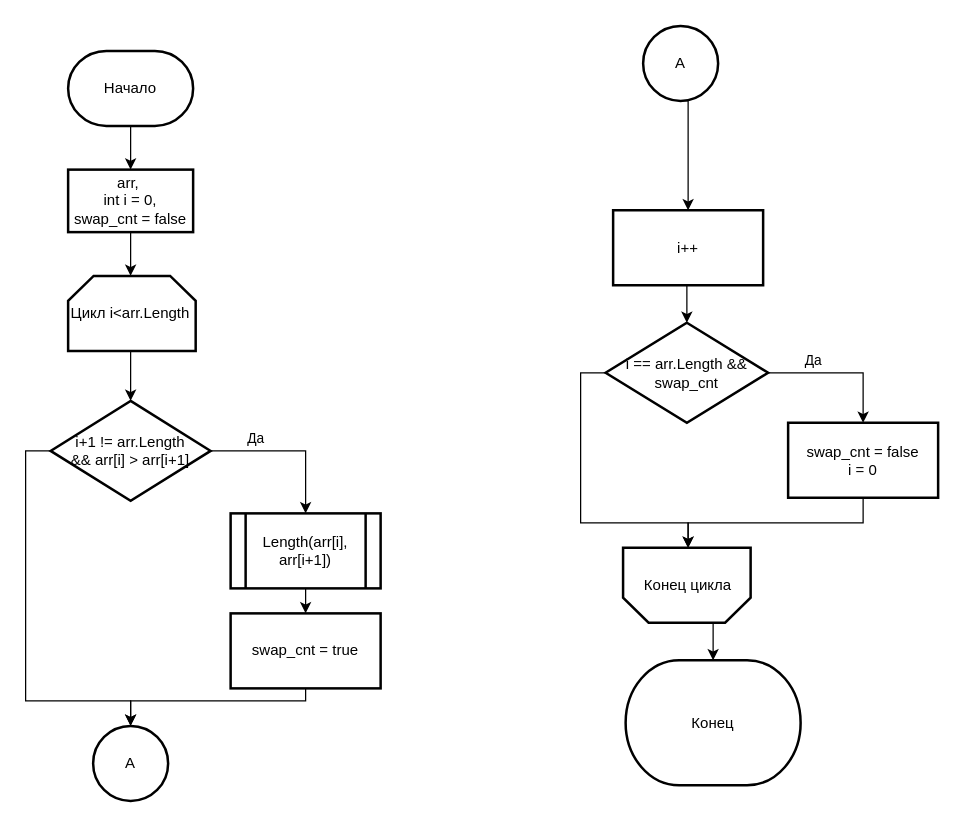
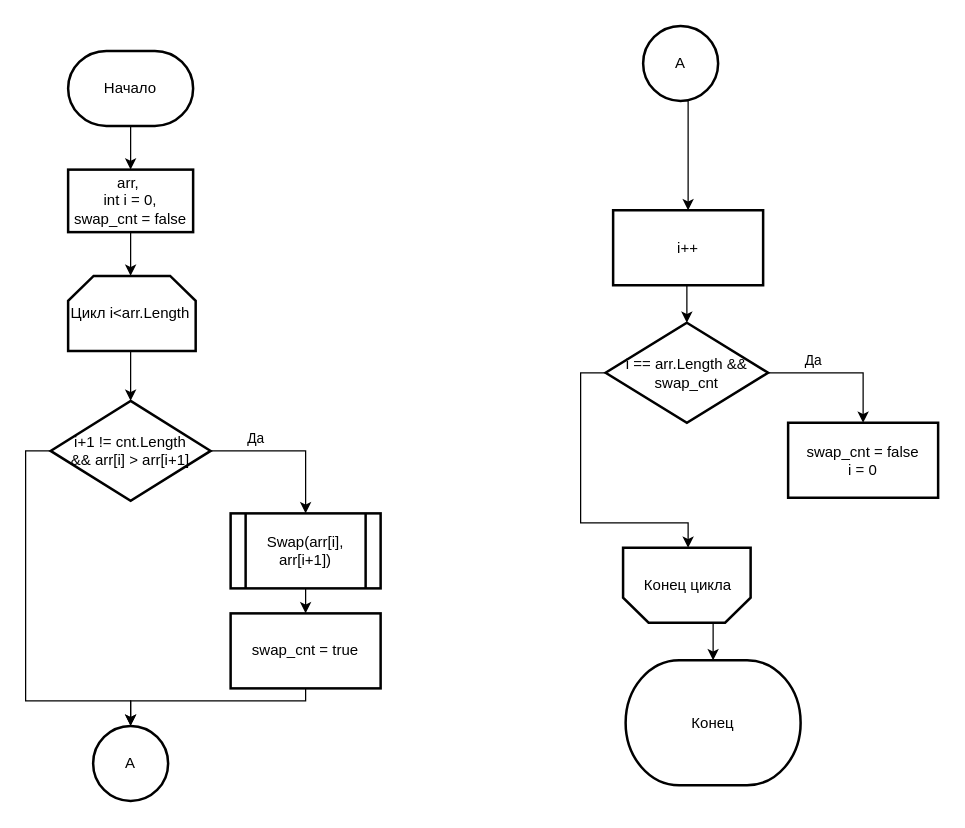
  <mxCell id="0" />
  <mxCell id="1" parent="0" />
  <mxCell id="2" style="edgeStyle=orthogonalEdgeStyle;rounded=0;orthogonalLoop=1;jettySize=auto;html=1;exitX=0.5;exitY=1;exitDx=0;exitDy=0;entryX=0.5;entryY=0;entryDx=0;entryDy=0;entryPerimeter=0;" parent="1" source="3" target="14" edge="1"><mxGeometry relative="1" as="geometry" /></mxCell>
  <mxCell id="3" value="arr,&amp;nbsp;&lt;br&gt;int i = 0,&lt;br&gt;swap_cnt = false" style="rounded=0;whiteSpace=wrap;html=1;strokeWidth=2;" parent="1" vertex="1"><mxGeometry x="54" y="135" width="100" height="50" as="geometry" /></mxCell>
  <mxCell id="4" style="edgeStyle=orthogonalEdgeStyle;rounded=0;orthogonalLoop=1;jettySize=auto;html=1;exitX=0.5;exitY=1;exitDx=0;exitDy=0;exitPerimeter=0;entryX=0.5;entryY=0;entryDx=0;entryDy=0;" parent="1" source="5" target="3" edge="1"><mxGeometry relative="1" as="geometry" /></mxCell>
  <mxCell id="5" value="Начало" style="strokeWidth=2;html=1;shape=mxgraph.flowchart.terminator;whiteSpace=wrap;" parent="1" vertex="1"><mxGeometry x="54" y="40" width="100" height="60" as="geometry" /></mxCell>
  <mxCell id="6" value="Да" style="edgeStyle=orthogonalEdgeStyle;rounded=0;orthogonalLoop=1;jettySize=auto;html=1;exitX=1;exitY=0.5;exitDx=0;exitDy=0;exitPerimeter=0;entryX=0.5;entryY=0;entryDx=0;entryDy=0;" parent="1" source="8" target="10" edge="1"><mxGeometry x="-0.424" y="10" relative="1" as="geometry"><mxPoint as="offset" /></mxGeometry></mxCell>
  <mxCell id="7" style="edgeStyle=orthogonalEdgeStyle;rounded=0;orthogonalLoop=1;jettySize=auto;html=1;exitX=0;exitY=0.5;exitDx=0;exitDy=0;exitPerimeter=0;entryX=0.5;entryY=0;entryDx=0;entryDy=0;" parent="1" source="8" edge="1"><mxGeometry relative="1" as="geometry"><mxPoint x="104" y="580" as="targetPoint" /><Array as="points"><mxPoint x="20" y="360" /><mxPoint x="20" y="560" /><mxPoint x="104" y="560" /></Array></mxGeometry></mxCell>
- <mxCell id="8" value="i+1 != arr.Length &lt;br&gt;&amp;amp;&amp;amp; arr[i] &amp;gt; arr[i+1]" style="strokeWidth=2;html=1;shape=mxgraph.flowchart.decision;whiteSpace=wrap;" parent="1" vertex="1"><mxGeometry x="40" y="320" width="128" height="80" as="geometry" /></mxCell>
+ <mxCell id="8" value="i+1 != cnt.Length &lt;br&gt;&amp;amp;&amp;amp; arr[i] &amp;gt; arr[i+1]" style="strokeWidth=2;html=1;shape=mxgraph.flowchart.decision;whiteSpace=wrap;" parent="1" vertex="1"><mxGeometry x="40" y="320" width="128" height="80" as="geometry" /></mxCell>
  <mxCell id="9" style="edgeStyle=orthogonalEdgeStyle;rounded=0;orthogonalLoop=1;jettySize=auto;html=1;exitX=0.5;exitY=1;exitDx=0;exitDy=0;entryX=0.5;entryY=0;entryDx=0;entryDy=0;" parent="1" source="10" target="12" edge="1"><mxGeometry relative="1" as="geometry" /></mxCell>
- <mxCell id="10" value="Length(arr[i], arr[i+1])" style="shape=process;whiteSpace=wrap;html=1;backgroundOutline=1;strokeWidth=2;" parent="1" vertex="1"><mxGeometry x="184" y="410" width="120" height="60" as="geometry" /></mxCell>
+ <mxCell id="10" value="Swap(arr[i], arr[i+1])" style="shape=process;whiteSpace=wrap;html=1;backgroundOutline=1;strokeWidth=2;" parent="1" vertex="1"><mxGeometry x="184" y="410" width="120" height="60" as="geometry" /></mxCell>
  <mxCell id="11" style="edgeStyle=orthogonalEdgeStyle;rounded=0;orthogonalLoop=1;jettySize=auto;html=1;exitX=0.5;exitY=1;exitDx=0;exitDy=0;entryX=0.5;entryY=0;entryDx=0;entryDy=0;" edge="1" parent="1" source="12" target="26"><mxGeometry relative="1" as="geometry"><Array as="points"><mxPoint x="244" y="560" /><mxPoint x="104" y="560" /></Array></mxGeometry></mxCell>
  <mxCell id="12" value="swap_cnt = true" style="rounded=0;whiteSpace=wrap;html=1;strokeWidth=2;" parent="1" vertex="1"><mxGeometry x="184" y="490" width="120" height="60" as="geometry" /></mxCell>
  <mxCell id="13" style="edgeStyle=orthogonalEdgeStyle;rounded=0;orthogonalLoop=1;jettySize=auto;html=1;exitX=0.5;exitY=1;exitDx=0;exitDy=0;exitPerimeter=0;entryX=0.5;entryY=0;entryDx=0;entryDy=0;entryPerimeter=0;" parent="1" source="14" target="8" edge="1"><mxGeometry relative="1" as="geometry" /></mxCell>
  <mxCell id="14" value="Цикл i&amp;lt;arr.Length" style="strokeWidth=2;html=1;shape=stencil(rZVNb4MwDIZ/DdcqEK2C48S6U9VLDzun1B1RIUFJ2m7/fi4uavnaCJ3EAb/G7xMHRwl4anNRQRAxJUoI+FsQRWutKxTWspQOQ3zNKbFkFF4oTGIKha0gc6SdhZFiVwBlrDP6CBe5dzcHqXIw5MpXAXvFb64PTzOtFJpIrWwr85BHMyEV1rIvMmOLF8J832KKKiSU4MC01Ht7m1p4n40Jp2G2vph2Lw30L8yHJyach1l5b1oXFE4kbXw7YgsWdVhJPBG29Yclc/vy38LmgM3oawjGU1TGDhpPdyI7fhp9UvvBJVbieoh7iSZd6jPc196d5tHWm/JCqofy+LnykLXrnzZY+hr8a7n38r13Pyu0hbHZRL3372t1ZGB4etAGfpmkgywKuhkGJ7RXXat0TdXCDw==);whiteSpace=wrap;rotation=0;direction=east;gradientColor=#ffffff;" parent="1" vertex="1"><mxGeometry x="54" y="220" width="100" height="60" as="geometry" /></mxCell>
  <mxCell id="15" style="edgeStyle=orthogonalEdgeStyle;rounded=0;orthogonalLoop=1;jettySize=auto;html=1;exitX=0.5;exitY=1;exitDx=0;exitDy=0;entryX=0.5;entryY=0;entryDx=0;entryDy=0;" edge="1" parent="1" target="17" source="27"><mxGeometry relative="1" as="geometry"><Array as="points"><mxPoint x="550" y="137.5" /><mxPoint x="550" y="137.5" /></Array><mxPoint x="690" y="137.5" as="sourcePoint" /></mxGeometry></mxCell>
  <mxCell id="16" style="edgeStyle=orthogonalEdgeStyle;rounded=0;orthogonalLoop=1;jettySize=auto;html=1;exitX=0.5;exitY=1;exitDx=0;exitDy=0;entryX=0.5;entryY=0;entryDx=0;entryDy=0;entryPerimeter=0;" edge="1" parent="1" source="17" target="20"><mxGeometry relative="1" as="geometry" /></mxCell>
  <mxCell id="17" value="i++" style="rounded=0;whiteSpace=wrap;html=1;strokeWidth=2;" vertex="1" parent="1"><mxGeometry x="490" y="167.5" width="120" height="60" as="geometry" /></mxCell>
  <mxCell id="18" value="Да" style="edgeStyle=orthogonalEdgeStyle;rounded=0;orthogonalLoop=1;jettySize=auto;html=1;exitX=1;exitY=0.5;exitDx=0;exitDy=0;exitPerimeter=0;entryX=0.5;entryY=0;entryDx=0;entryDy=0;" edge="1" parent="1" source="20" target="22"><mxGeometry x="-0.376" y="10" relative="1" as="geometry"><mxPoint as="offset" /></mxGeometry></mxCell>
  <mxCell id="19" style="edgeStyle=orthogonalEdgeStyle;rounded=0;orthogonalLoop=1;jettySize=auto;html=1;exitX=0;exitY=0.5;exitDx=0;exitDy=0;exitPerimeter=0;" edge="1" parent="1" source="20"><mxGeometry relative="1" as="geometry"><mxPoint x="550" y="437.5" as="targetPoint" /><Array as="points"><mxPoint x="464" y="297.5" /><mxPoint x="464" y="417.5" /><mxPoint x="550" y="417.5" /></Array></mxGeometry></mxCell>
  <mxCell id="20" value="i == arr.Length &amp;amp;&amp;amp;&lt;br&gt;swap_cnt" style="strokeWidth=2;html=1;shape=mxgraph.flowchart.decision;whiteSpace=wrap;" vertex="1" parent="1"><mxGeometry x="484" y="257.5" width="130" height="80" as="geometry" /></mxCell>
- <mxCell id="21" style="edgeStyle=orthogonalEdgeStyle;rounded=0;orthogonalLoop=1;jettySize=auto;html=1;exitX=0.5;exitY=1;exitDx=0;exitDy=0;entryX=0.5;entryY=1;entryDx=0;entryDy=0;entryPerimeter=0;" edge="1" parent="1" source="22" target="25"><mxGeometry relative="1" as="geometry" /></mxCell>
  <mxCell id="22" value="swap_cnt = false&lt;br&gt;i = 0" style="rounded=0;whiteSpace=wrap;html=1;strokeWidth=2;" vertex="1" parent="1"><mxGeometry x="630" y="337.5" width="120" height="60" as="geometry" /></mxCell>
  <mxCell id="23" value="Конец" style="strokeWidth=2;html=1;shape=mxgraph.flowchart.terminator;whiteSpace=wrap;" vertex="1" parent="1"><mxGeometry x="500" y="527.5" width="140" height="100" as="geometry" /></mxCell>
  <mxCell id="24" style="edgeStyle=orthogonalEdgeStyle;rounded=0;orthogonalLoop=1;jettySize=auto;html=1;exitX=0.5;exitY=0;exitDx=0;exitDy=0;exitPerimeter=0;entryX=0.5;entryY=0;entryDx=0;entryDy=0;entryPerimeter=0;" edge="1" parent="1" source="25" target="23"><mxGeometry relative="1" as="geometry" /></mxCell>
  <mxCell id="25" value="Конец цикла" style="strokeWidth=2;html=1;shape=stencil(rZVNb4MwDIZ/DdcqEK2C48S6U9VLDzun1B1RIUFJ2m7/fi4uavnaCJ3EAb/G7xMHRwl4anNRQRAxJUoI+FsQRWutKxTWspQOQ3zNKbFkFF4oTGIKha0gc6SdhZFiVwBlrDP6CBe5dzcHqXIw5MpXAXvFb64PTzOtFJpIrWwr85BHMyEV1rIvMmOLF8J832KKKiSU4MC01Ht7m1p4n40Jp2G2vph2Lw30L8yHJyach1l5b1oXFE4kbXw7YgsWdVhJPBG29Yclc/vy38LmgM3oawjGU1TGDhpPdyI7fhp9UvvBJVbieoh7iSZd6jPc196d5tHWm/JCqofy+LnykLXrnzZY+hr8a7n38r13Pyu0hbHZRL3372t1ZGB4etAGfpmkgywKuhkGJ7RXXat0TdXCDw==);whiteSpace=wrap;rotation=0;direction=west;gradientColor=#ffffff;" vertex="1" parent="1"><mxGeometry x="500" y="437.5" width="100" height="60" as="geometry" /></mxCell>
  <mxCell id="26" value="A" style="ellipse;whiteSpace=wrap;html=1;aspect=fixed;strokeWidth=2;" vertex="1" parent="1"><mxGeometry x="74" y="580" width="60" height="60" as="geometry" /></mxCell>
  <mxCell id="27" value="A" style="ellipse;whiteSpace=wrap;html=1;aspect=fixed;strokeWidth=2;" vertex="1" parent="1"><mxGeometry x="514" y="20" width="60" height="60" as="geometry" /></mxCell>
